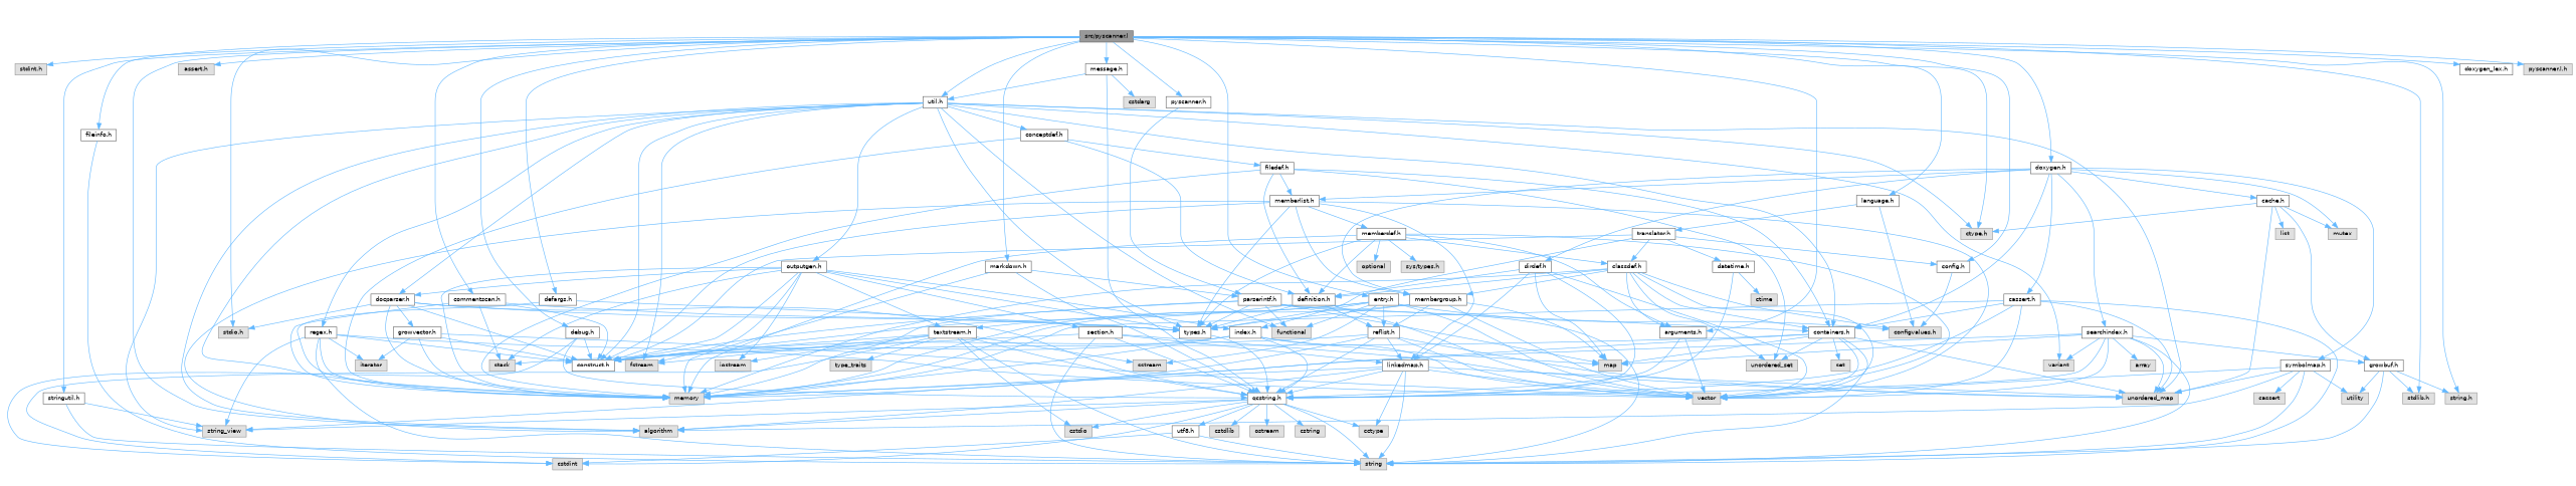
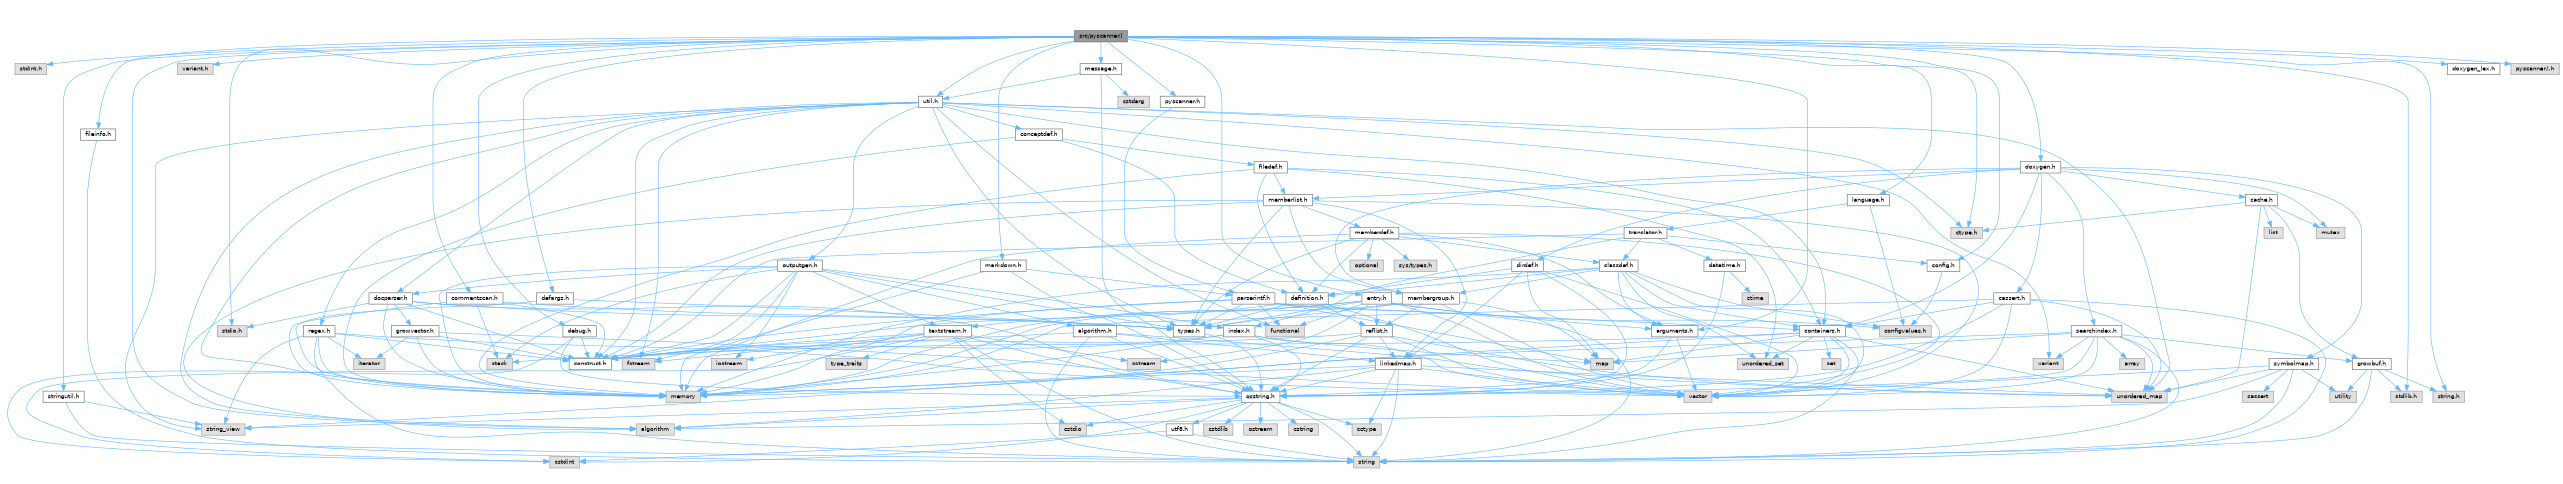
  digraph {
    node [color=grey40 fillcolor=white fontname=Helvetica fontsize=10 shape=box style=filled]
    edge [color=steelblue1 fontname=Helvetica fontsize=10 labelfontname=Helvetica labelfontsize=10 style=solid]
    n1 [color=gray40 fillcolor=grey60 fontcolor=black height=0.2 label="src/pyscanner.l" width=0.4]
    n2 [color=grey60 fillcolor="#E0E0E0" height=0.2 label="stdint.h" width=0.4]
    n3 [color=grey60 fillcolor="#E0E0E0" height=0.2 label=algorithm width=0.4]
    n4 [color=grey60 fillcolor="#E0E0E0" height=0.2 label="stdio.h" width=0.4]
    n5 [color=grey60 fillcolor="#E0E0E0" height=0.2 label="stdlib.h" width=0.4]
-   n6 [color=grey60 fillcolor="#E0E0E0" height=0.2 label="assert.h" width=0.4]
+   n6 [color=grey60 fillcolor="#E0E0E0" height=0.2 label="variant.h" width=0.4]
    n7 [color=grey60 fillcolor="#E0E0E0" height=0.2 label="ctype.h" width=0.4]
    n8 [color=grey60 fillcolor="#E0E0E0" height=0.2 label="string.h" width=0.4]
    n9 [height=0.2 label="pyscanner.h" width=0.4]
    n10 [height=0.2 label="entry.h" width=0.4]
    n11 [height=0.2 label="arguments.h" width=0.4]
    n12 [height=0.2 label="message.h" width=0.4]
    n13 [height=0.2 label="util.h" width=0.4]
    n14 [height=0.2 label="config.h" width=0.4]
    n15 [height=0.2 label="doxygen.h" width=0.4]
    n16 [height=0.2 label="defargs.h" width=0.4]
    n17 [height=0.2 label="language.h" width=0.4]
    n18 [height=0.2 label="commentscan.h" width=0.4]
    n19 [height=0.2 label="markdown.h" width=0.4]
    n20 [height=0.2 label="fileinfo.h" width=0.4]
    n21 [height=0.2 label="debug.h" width=0.4]
    n22 [height=0.2 label="stringutil.h" width=0.4]
    n23 [height=0.2 label="doxygen_lex.h" width=0.4]
    n24 [color=grey60 fillcolor="#E0E0E0" height=0.2 label="pyscanner.l.h" width=0.4]
    n25 [height=0.2 label="parserintf.h" width=0.4]
    n26 [color=grey60 fillcolor="#E0E0E0" height=0.2 label=functional width=0.4]
    n27 [color=grey60 fillcolor="#E0E0E0" height=0.2 label=memory width=0.4]
    n28 [height=0.2 label="types.h" width=0.4]
    n29 [color=grey60 fillcolor="#E0E0E0" height=0.2 label=vector width=0.4]
    n30 [color=grey60 fillcolor="#E0E0E0" height=0.2 label=sstream width=0.4]
    n31 [height=0.2 label="reflist.h" width=0.4]
    n32 [height=0.2 label="textstream.h" width=0.4]
    n33 [color=grey60 fillcolor="#E0E0E0" height=0.2 label="configvalues.h" width=0.4]
    n34 [height=0.2 label="qcstring.h" width=0.4]
    n35 [color=grey60 fillcolor="#E0E0E0" height=0.2 label=cstdarg width=0.4]
    n36 [height=0.2 label="containers.h" width=0.4]
    n37 [height=0.2 label="construct.h" width=0.4]
    n38 [color=grey60 fillcolor="#E0E0E0" height=0.2 label=string_view width=0.4]
    n39 [color=grey60 fillcolor="#E0E0E0" height=0.2 label=unordered_map width=0.4]
    n40 [color=grey60 fillcolor="#E0E0E0" height=0.2 label=fstream width=0.4]
    n41 [color=grey60 fillcolor="#E0E0E0" height=0.2 label=variant width=0.4]
    n42 [height=0.2 label="docparser.h" width=0.4]
    n43 [height=0.2 label="outputgen.h" width=0.4]
    n44 [height=0.2 label="regex.h" width=0.4]
    n45 [height=0.2 label="conceptdef.h" width=0.4]
    n46 [height=0.2 label="memberlist.h" width=0.4]
    n47 [height=0.2 label="membergroup.h" width=0.4]
    n48 [color=grey60 fillcolor="#E0E0E0" height=0.2 label=mutex width=0.4]
    n49 [height=0.2 label="dirdef.h" width=0.4]
    n50 [height=0.2 label="cassert.h" width=0.4]
    n51 [height=0.2 label="cache.h" width=0.4]
    n52 [height=0.2 label="symbolmap.h" width=0.4]
    n53 [height=0.2 label="searchindex.h" width=0.4]
    n54 [height=0.2 label="translator.h" width=0.4]
    n55 [color=grey60 fillcolor="#E0E0E0" height=0.2 label=stack width=0.4]
    n56 [color=grey60 fillcolor="#E0E0E0" height=0.2 label=string width=0.4]
    n57 [color=grey60 fillcolor="#E0E0E0" height=0.2 label=cstdint width=0.4]
    n58 [color=grey60 fillcolor="#E0E0E0" height=0.2 label=map width=0.4]
    n59 [color=grey60 fillcolor="#E0E0E0" height=0.2 label=set width=0.4]
    n60 [color=grey60 fillcolor="#E0E0E0" height=0.2 label=unordered_set width=0.4]
    n61 [color=grey60 fillcolor="#E0E0E0" height=0.2 label=cctype width=0.4]
    n62 [color=grey60 fillcolor="#E0E0E0" height=0.2 label=cstring width=0.4]
    n63 [color=grey60 fillcolor="#E0E0E0" height=0.2 label=cstdio width=0.4]
    n64 [color=grey60 fillcolor="#E0E0E0" height=0.2 label=cstdlib width=0.4]
    n65 [color=grey60 fillcolor="#E0E0E0" height=0.2 label=ostream width=0.4]
    n66 [height=0.2 label="utf8.h" width=0.4]
    n67 [height=0.2 label="linkedmap.h" width=0.4]
    n68 [color=grey60 fillcolor="#E0E0E0" height=0.2 label=iostream width=0.4]
    n69 [color=grey60 fillcolor="#E0E0E0" height=0.2 label=type_traits width=0.4]
    n70 [height=0.2 label="growvector.h" width=0.4]
    n71 [height=0.2 label="index.h" width=0.4]
-   n72 [height=0.2 label="section.h" width=0.4]
+   n72 [height=0.2 label="algorithm.h" width=0.4]
    n73 [color=grey60 fillcolor="#E0E0E0" height=0.2 label=iterator width=0.4]
    n74 [height=0.2 label="definition.h" width=0.4]
    n75 [height=0.2 label="filedef.h" width=0.4]
    n76 [height=0.2 label="memberdef.h" width=0.4]
    n77 [color=grey60 fillcolor="#E0E0E0" height=0.2 label=optional width=0.4]
    n78 [color=grey60 fillcolor="#E0E0E0" height=0.2 label="sys/types.h" width=0.4]
    n79 [height=0.2 label="classdef.h" width=0.4]
    n80 [color=grey60 fillcolor="#E0E0E0" height=0.2 label=list width=0.4]
    n81 [height=0.2 label="growbuf.h" width=0.4]
    n82 [color=grey60 fillcolor="#E0E0E0" height=0.2 label=utility width=0.4]
    n83 [color=grey60 fillcolor="#E0E0E0" height=0.2 label=cassert width=0.4]
    n84 [color=grey60 fillcolor="#E0E0E0" height=0.2 label=array width=0.4]
    n85 [height=0.2 label="datetime.h" width=0.4]
    n86 [color=grey60 fillcolor="#E0E0E0" height=0.2 label=ctime width=0.4]
    n1 -> n2
    n1 -> n3
    n1 -> n4
    n1 -> n5
    n1 -> n6
    n1 -> n7
    n1 -> n8
    n1 -> n9
    n1 -> n10
    n1 -> n11
    n1 -> n12
    n1 -> n13
    n1 -> n14
    n1 -> n15
    n1 -> n16
    n1 -> n17
    n1 -> n18
    n1 -> n19
    n1 -> n20
    n1 -> n21
    n1 -> n22
    n1 -> n23
    n1 -> n24
    n9 -> n25
+   n10 -> n11
    n10 -> n26
    n10 -> n27
    n10 -> n28
    n10 -> n29
    n10 -> n30
    n10 -> n31
    n10 -> n32
    n10 -> n33
    n11 -> n29
    n11 -> n34
    n12 -> n13
    n12 -> n34
    n12 -> n35
    n13 -> n3
    n13 -> n7
    n13 -> n26
    n13 -> n27
    n13 -> n28
    n13 -> n36
    n13 -> n37
    n13 -> n38
    n13 -> n39
    n13 -> n40
    n13 -> n41
    n13 -> n42
    n13 -> n43
    n13 -> n44
    n13 -> n45
    n14 -> n33
    n15 -> n36
    n15 -> n46
    n15 -> n47
    n15 -> n48
    n15 -> n49
    n15 -> n50
    n15 -> n51
    n15 -> n52
    n15 -> n53
    n16 -> n27
    n16 -> n28
    n17 -> n33
    n17 -> n54
    n18 -> n27
    n18 -> n28
    n18 -> n37
    n18 -> n55
    n19 -> n25
    n19 -> n27
    n19 -> n34
    n20 -> n56
    n21 -> n34
    n21 -> n37
    n21 -> n57
    n22 -> n38
    n22 -> n56
    n25 -> n26
    n25 -> n27
    n25 -> n28
    n25 -> n36
    n25 -> n37
    n25 -> n56
    n25 -> n58
    n28 -> n34
    n31 -> n27
    n31 -> n29
    n31 -> n34
    n31 -> n37
    n31 -> n39
    n31 -> n67
    n32 -> n30
    n32 -> n34
    n32 -> n37
    n32 -> n40
    n32 -> n56
    n32 -> n57
    n32 -> n63
    n32 -> n68
    n32 -> n69
    n34 -> n3
    n34 -> n38
    n34 -> n56
    n34 -> n57
    n34 -> n61
    n34 -> n62
    n34 -> n63
    n34 -> n64
    n34 -> n65
    n34 -> n66
    n36 -> n29
    n36 -> n38
    n36 -> n39
    n36 -> n55
    n36 -> n56
    n36 -> n58
    n36 -> n59
    n36 -> n60
    n42 -> n4
    n42 -> n27
    n42 -> n28
    n42 -> n34
    n42 -> n37
    n42 -> n70
    n43 -> n27
    n43 -> n28
    n43 -> n32
    n43 -> n37
    n43 -> n40
    n43 -> n42
    n43 -> n55
    n43 -> n68
    n43 -> n71
    n43 -> n72
    n44 -> n27
    n44 -> n29
    n44 -> n37
    n44 -> n38
    n44 -> n56
    n44 -> n73
    n45 -> n27
    n45 -> n74
    n45 -> n75
    n46 -> n3
    n46 -> n28
    n46 -> n29
    n46 -> n37
    n46 -> n47
    n46 -> n67
    n46 -> n76
    n47 -> n27
    n47 -> n28
    n47 -> n29
    n47 -> n31
    n47 -> n58
    n49 -> n29
    n49 -> n34
    n49 -> n58
    n49 -> n67
    n49 -> n74
    n50 -> n27
    n50 -> n29
    n50 -> n34
    n50 -> n36
    n50 -> n39
    n50 -> n56
    n51 -> n7
    n51 -> n39
    n51 -> n48
    n51 -> n80
    n51 -> n81
    n52 -> n3
    n52 -> n29
    n52 -> n39
    n52 -> n56
    n52 -> n82
    n52 -> n83
    n53 -> n27
    n53 -> n29
    n53 -> n34
    n53 -> n39
    n53 -> n41
    n53 -> n56
    n53 -> n58
    n53 -> n81
    n53 -> n84
    n54 -> n14
    n54 -> n37
    n54 -> n71
    n54 -> n79
    n54 -> n85
    n66 -> n56
    n66 -> n57
    n67 -> n3
    n67 -> n27
    n67 -> n29
    n67 -> n34
    n67 -> n39
    n67 -> n56
    n67 -> n61
    n70 -> n27
    n70 -> n29
    n70 -> n37
    n70 -> n73
    n71 -> n27
    n71 -> n29
    n71 -> n34
    n71 -> n37
    n71 -> n58
    n72 -> n34
    n72 -> n37
    n72 -> n39
    n72 -> n56
    n72 -> n67
    n74 -> n28
    n74 -> n29
    n74 -> n31
    n74 -> n37
    n75 -> n27
    n75 -> n36
    n75 -> n46
    n75 -> n60
    n75 -> n74
    n76 -> n11
    n76 -> n27
    n76 -> n28
    n76 -> n29
    n76 -> n74
    n76 -> n77
    n76 -> n78
    n76 -> n79
    n79 -> n11
    n79 -> n27
    n79 -> n29
    n79 -> n33
    n79 -> n36
    n79 -> n47
    n79 -> n60
    n79 -> n74
    n81 -> n5
    n81 -> n8
    n81 -> n56
    n81 -> n82
    n85 -> n34
    n85 -> n86
  }
